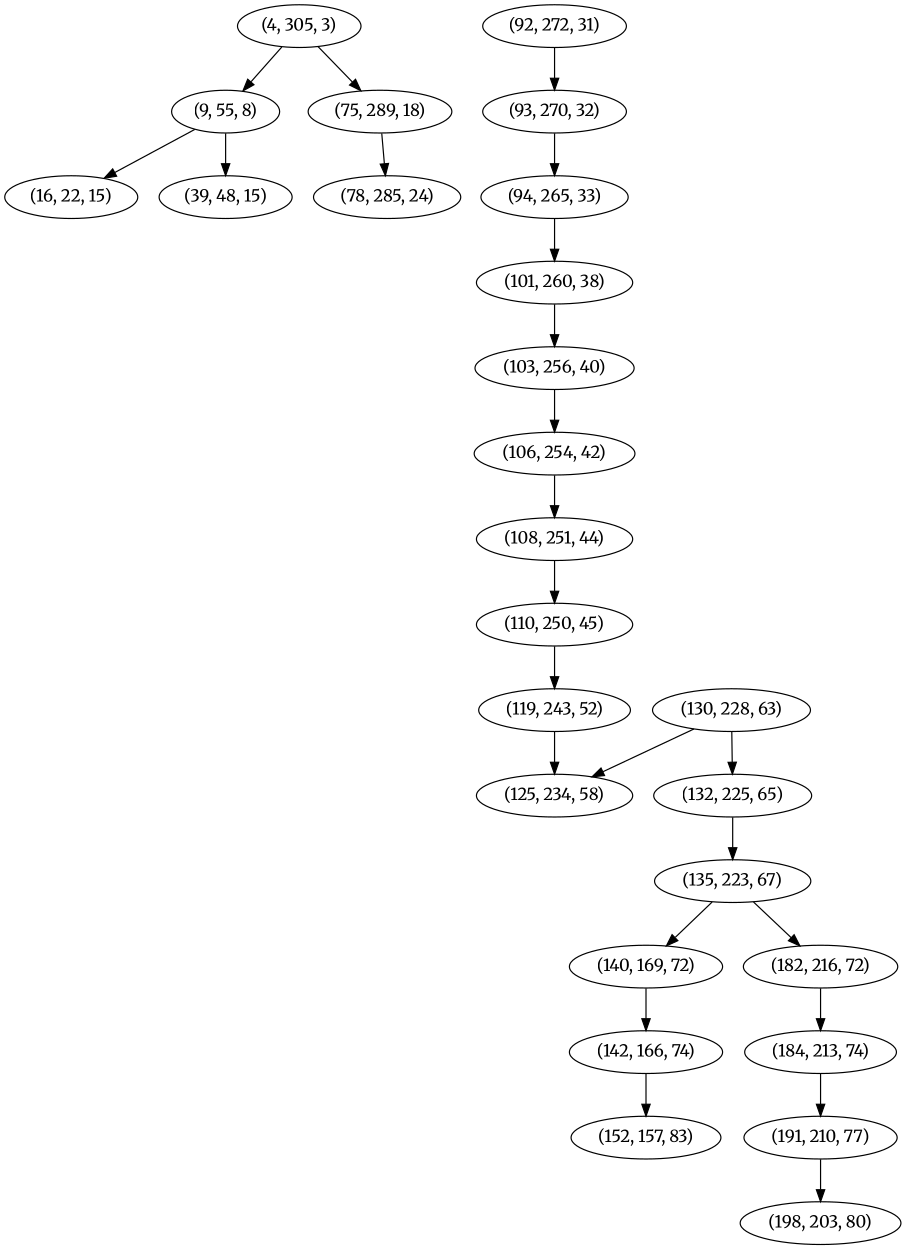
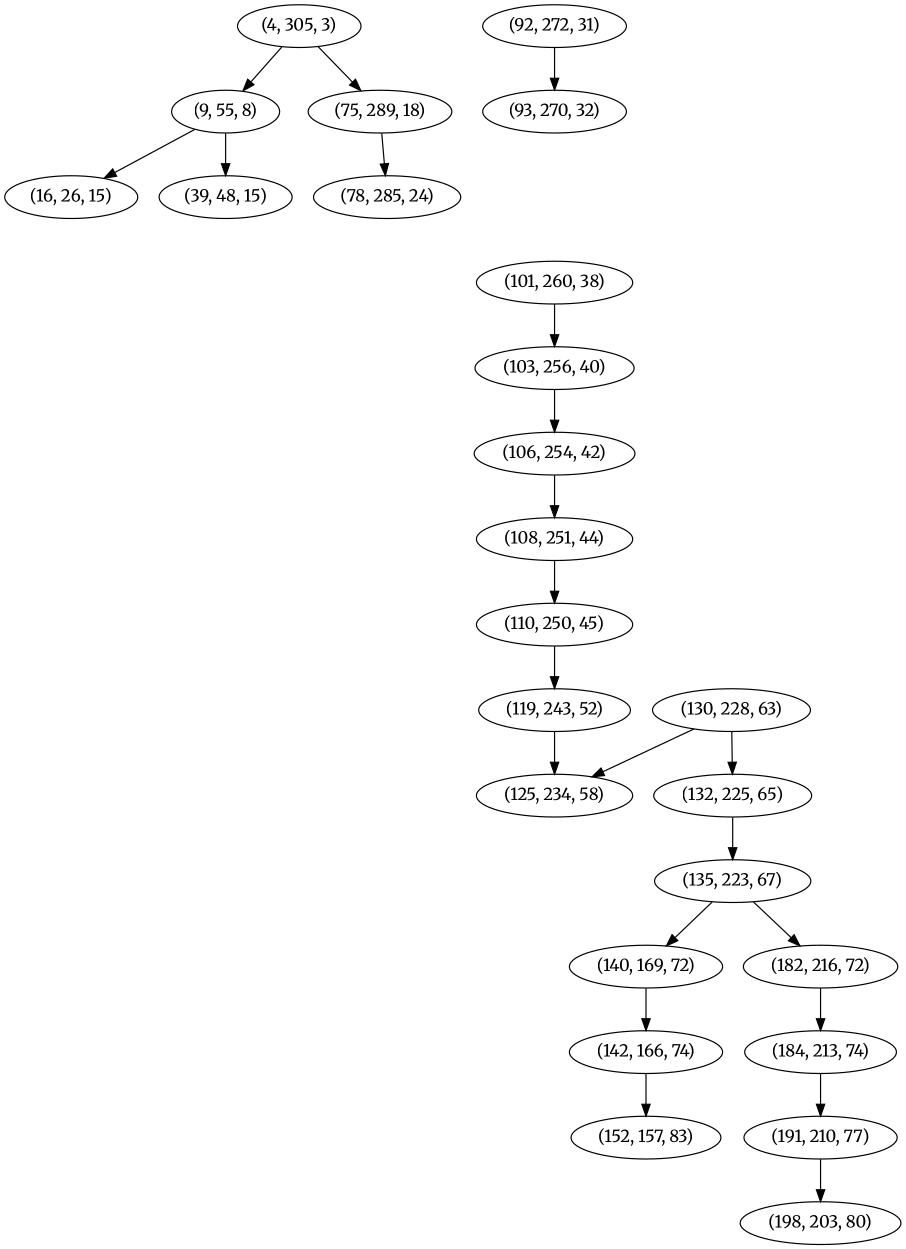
  digraph {
    fontname=Merriweather
    node [fontname=Merriweather]
    edge [fontname=Merriweather]
    "(4, 305, 3)"
    "(9, 55, 8)"
    "(75, 289, 18)"
-   "(16, 22, 15)"
+   "(16, 22, 15)" [label="(16, 26, 15)"]
    "(39, 48, 15)"
    n6 [label="(78, 285, 24)"]
    "(92, 272, 31)"
    "(93, 270, 32)"
-   "(94, 265, 33)"
    "(101, 260, 38)"
    "(103, 256, 40)"
    "(106, 254, 42)"
    "(108, 251, 44)"
    "(110, 250, 45)"
    "(119, 243, 52)"
    "(125, 234, 58)"
    "(130, 228, 63)"
    "(132, 225, 65)"
    "(135, 223, 67)"
    "(140, 169, 72)"
    "(182, 216, 72)"
    "(142, 166, 74)"
    "(184, 213, 74)"
    "(152, 157, 83)"
    "(191, 210, 77)"
    "(198, 203, 80)"
    "(4, 305, 3)" -> "(9, 55, 8)"
    "(4, 305, 3)" -> "(75, 289, 18)"
    "(9, 55, 8)" -> "(16, 22, 15)"
    "(9, 55, 8)" -> "(39, 48, 15)"
    "(75, 289, 18)" -> n6
    "(92, 272, 31)" -> "(93, 270, 32)"
-   "(93, 270, 32)" -> "(94, 265, 33)"
-   "(94, 265, 33)" -> "(101, 260, 38)"
    "(101, 260, 38)" -> "(103, 256, 40)"
    "(103, 256, 40)" -> "(106, 254, 42)"
    "(106, 254, 42)" -> "(108, 251, 44)"
    "(108, 251, 44)" -> "(110, 250, 45)"
    "(110, 250, 45)" -> "(119, 243, 52)"
    "(119, 243, 52)" -> "(125, 234, 58)"
    "(130, 228, 63)" -> "(125, 234, 58)"
    "(130, 228, 63)" -> "(132, 225, 65)"
    "(132, 225, 65)" -> "(135, 223, 67)"
    "(135, 223, 67)" -> "(140, 169, 72)"
    "(135, 223, 67)" -> "(182, 216, 72)"
    "(140, 169, 72)" -> "(142, 166, 74)"
    "(182, 216, 72)" -> "(184, 213, 74)"
    "(142, 166, 74)" -> "(152, 157, 83)"
    "(184, 213, 74)" -> "(191, 210, 77)"
    "(191, 210, 77)" -> "(198, 203, 80)"
  }
